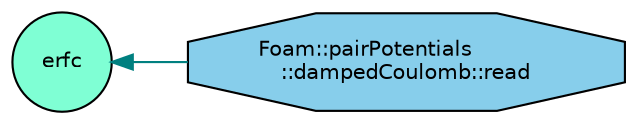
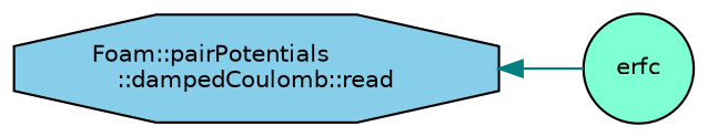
  digraph {
    rankdir=LR
    node [color=black fontname=Helvetica fontsize=10 style=filled]
    n1 [fillcolor=aquamarine fontcolor=black height=0.2 label=erfc shape=circle width=0.4]
    n2 [height=0.2 label="Foam::pairPotentials\l::dampedCoulomb::read" shape=octagon width=0.4 fillcolor=skyblue]
-   n1 -> n2 [color=teal dir=back fontname=Helvetica fontsize=10 labelfontname=Helvetica labelfontsize=10 style=solid]
+   n2 -> n1 [color=teal dir=back fontname=Helvetica fontsize=10 labelfontname=Helvetica labelfontsize=10 style=solid]
  }
